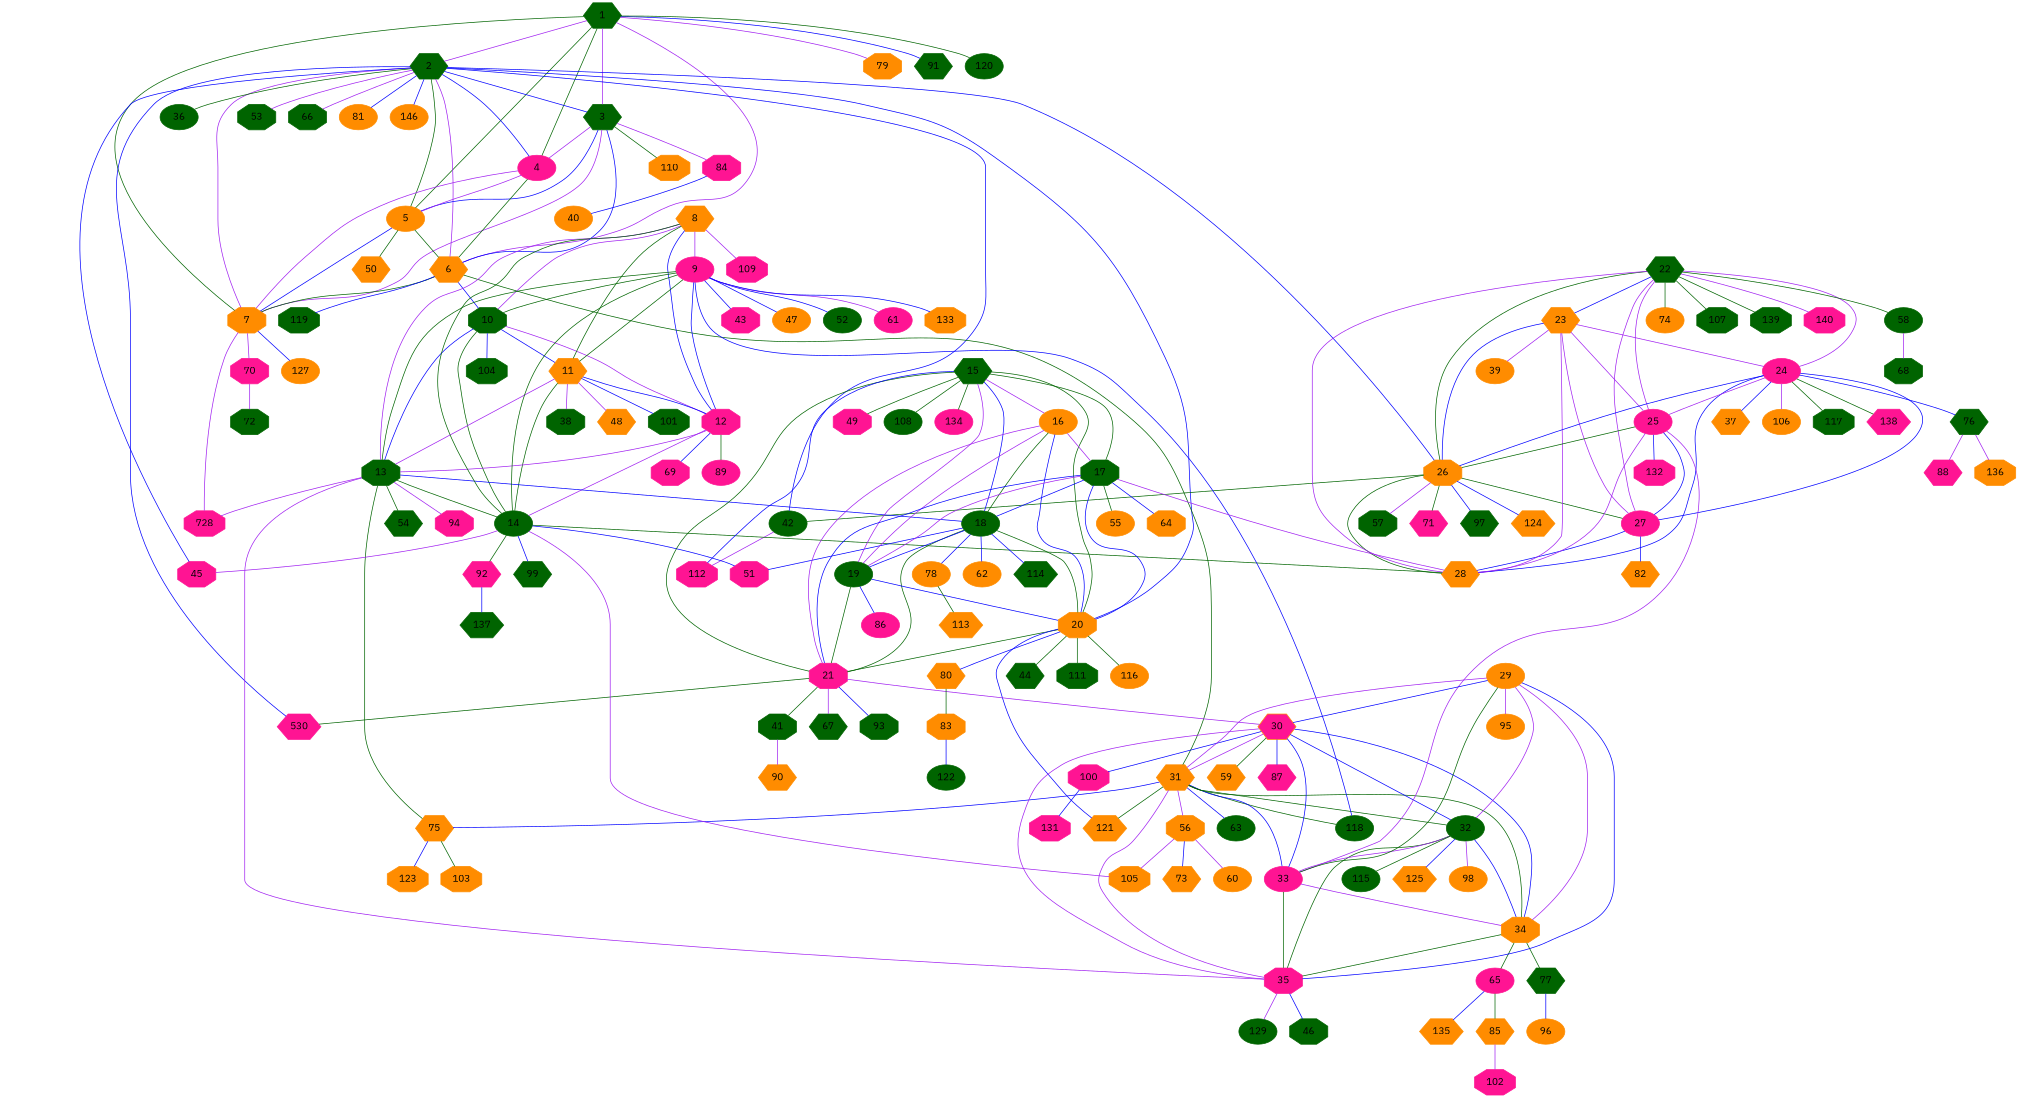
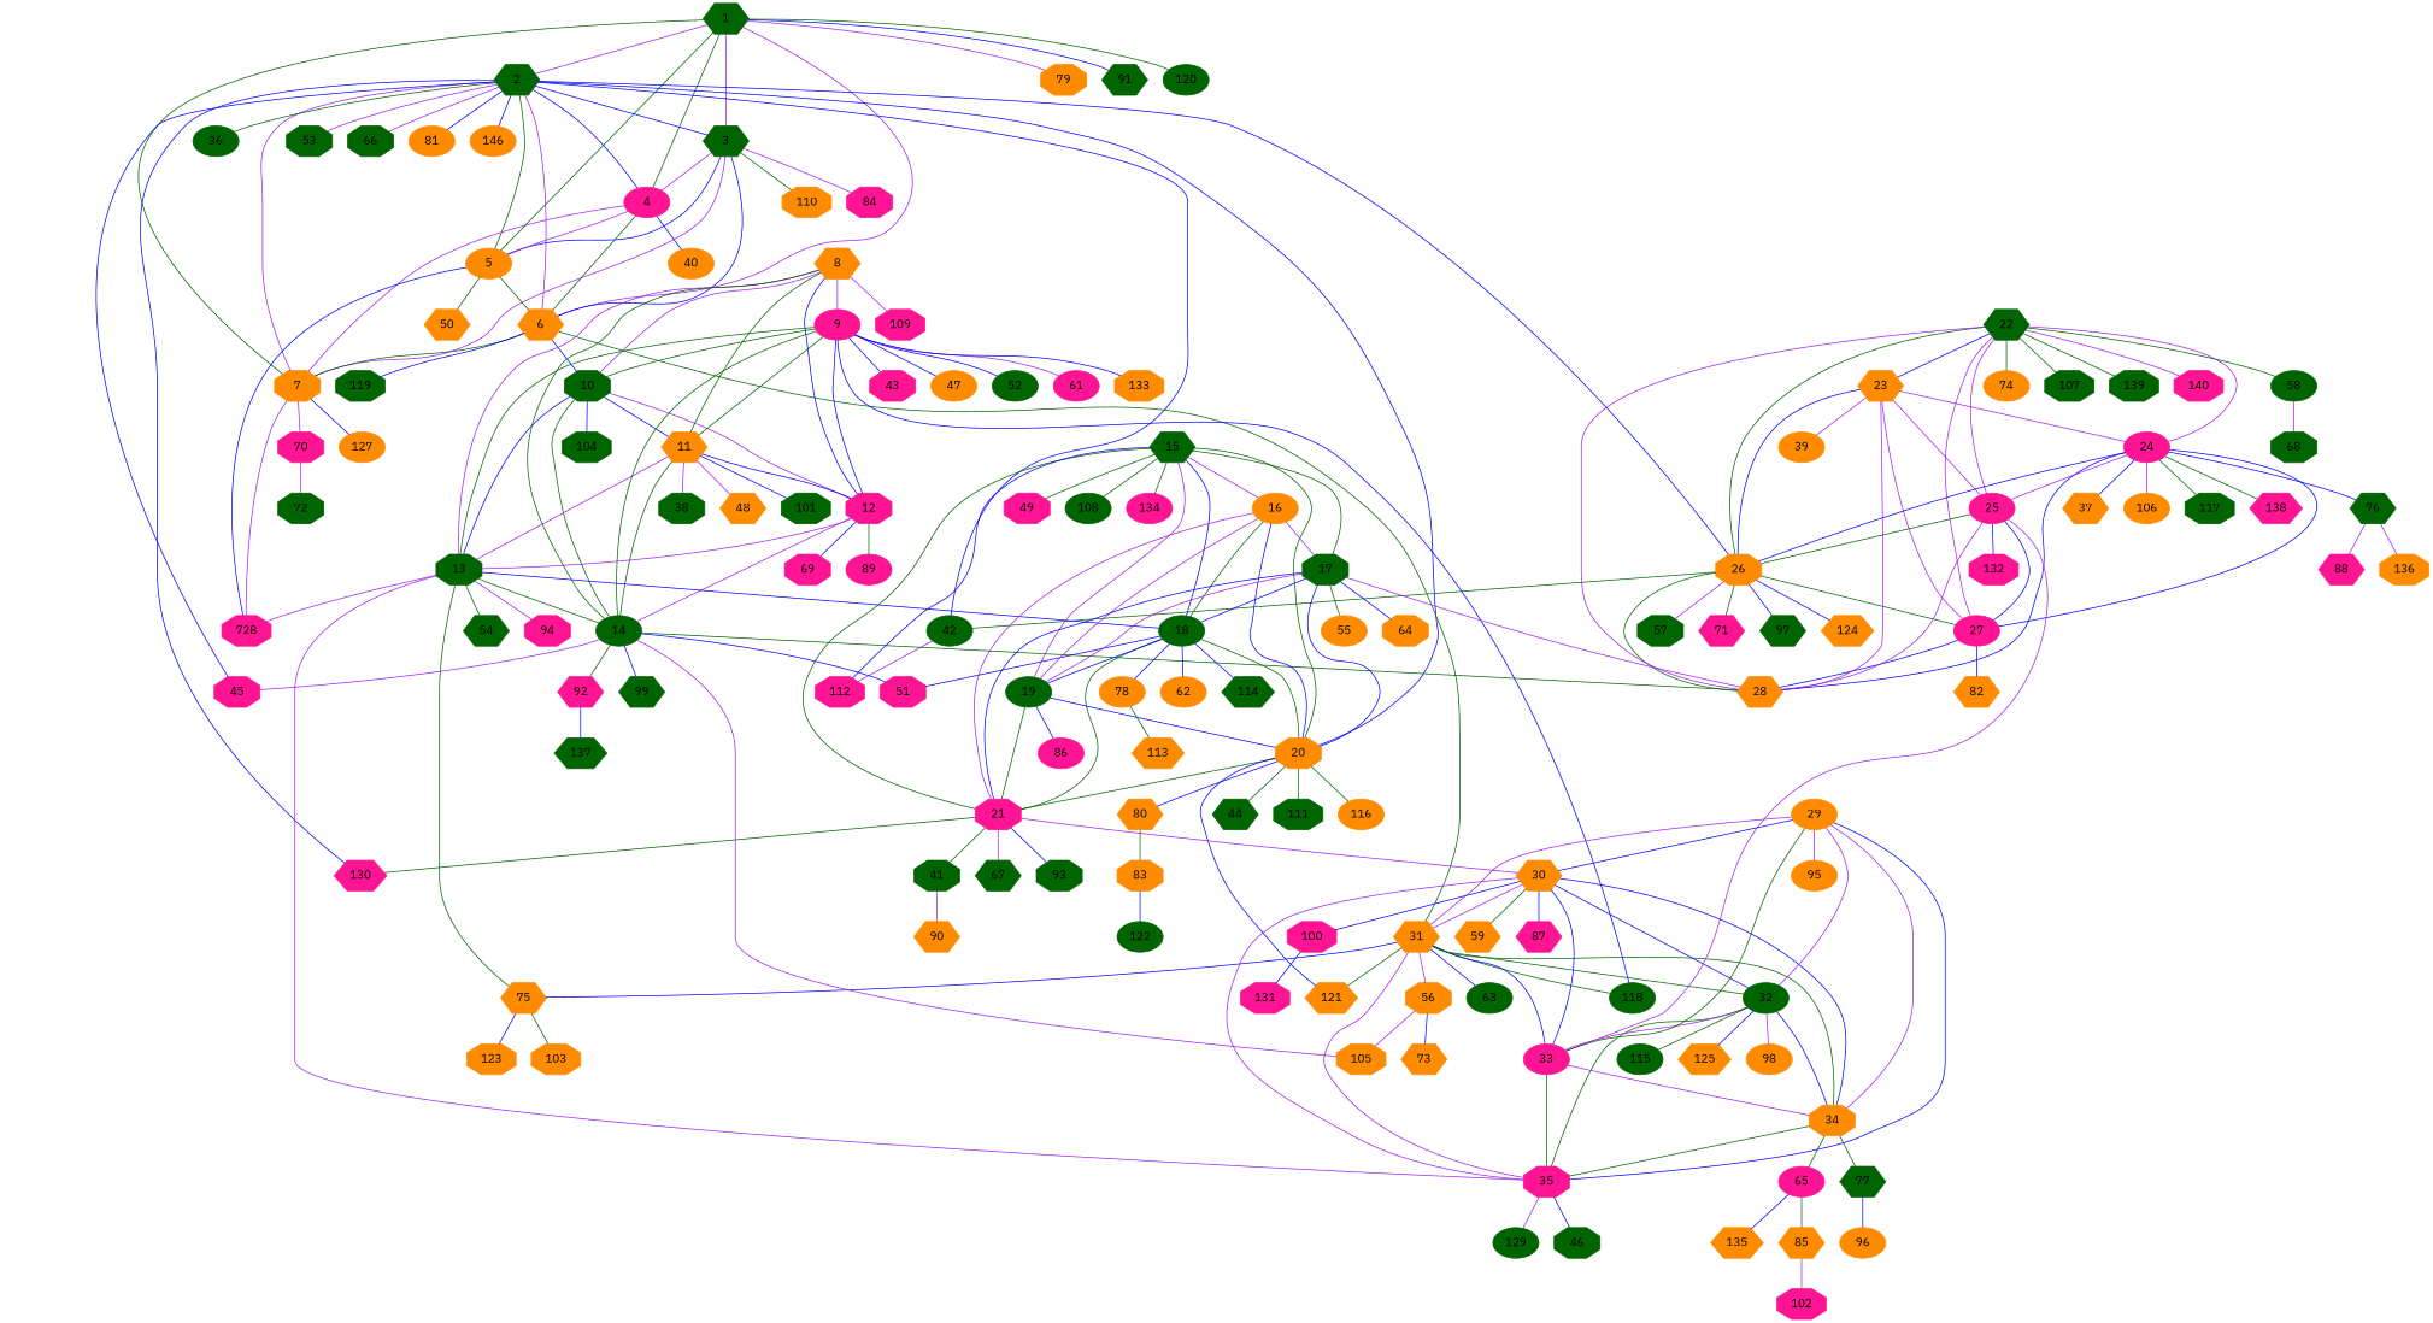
  graph {
    fontname="IBM Plex Sans"
    node [color=darkorange fontname="IBM Plex Sans" shape=octagon style=filled]
    edge [color=blue fontname="IBM Plex Sans"]
    1 [color=darkgreen shape=hexagon]
    2 [color=darkgreen shape=hexagon]
    3 [color=darkgreen shape=hexagon]
    4 [color=deeppink shape=ellipse]
    5 [shape=ellipse]
    6 [shape=hexagon]
    7
    79
    91 [color=darkgreen shape=hexagon]
    120 [color=darkgreen shape=ellipse]
    20
    26
    36 [color=darkgreen shape=ellipse]
    42 [color=darkgreen shape=ellipse]
    45 [color=deeppink]
    53 [color=darkgreen]
    66 [color=darkgreen]
    81 [shape=ellipse]
    n19 [label=146 shape=ellipse]
-   130 [color=deeppink shape=hexagon label=530]
+   130 [color=deeppink shape=hexagon]
    84 [color=deeppink]
    110
    40 [shape=ellipse]
    50 [shape=hexagon]
    10 [color=darkgreen]
    31 [shape=hexagon]
    119 [color=darkgreen]
    70 [color=deeppink]
    127 [shape=ellipse]
    n30 [color=deeppink label=728]
    21 [color=deeppink]
    44 [color=darkgreen shape=hexagon]
    80 [shape=hexagon]
    111 [color=darkgreen]
    116 [shape=ellipse]
    121 [shape=hexagon]
    28 [shape=hexagon]
    27 [color=deeppink shape=ellipse]
    57 [color=darkgreen]
    71 [color=deeppink shape=hexagon]
    97 [color=darkgreen shape=hexagon]
    124 [shape=hexagon]
    112 [color=deeppink]
    11 [shape=hexagon]
    12 [color=deeppink]
    13 [color=darkgreen]
    14 [color=darkgreen shape=ellipse]
    104 [color=darkgreen]
    118 [color=darkgreen shape=ellipse]
    35 [color=deeppink]
    75 [shape=hexagon]
    33 [color=deeppink shape=ellipse]
    32 [color=darkgreen shape=ellipse]
    34
    56
    63 [color=darkgreen shape=ellipse]
    72 [color=darkgreen]
    8 [shape=hexagon]
    9 [color=deeppink shape=ellipse]
    109 [color=deeppink]
    43 [color=deeppink]
    47 [shape=ellipse]
    52 [color=darkgreen shape=ellipse]
    61 [color=deeppink shape=ellipse]
    133
    38 [color=darkgreen]
    48 [shape=hexagon]
    101 [color=darkgreen]
    69 [color=deeppink]
    89 [color=deeppink shape=ellipse]
    18 [color=darkgreen shape=ellipse]
    54 [color=darkgreen shape=hexagon]
    94 [color=deeppink]
    51 [color=deeppink]
    92 [color=deeppink shape=hexagon]
    99 [color=darkgreen shape=hexagon]
    105
    19 [color=darkgreen shape=ellipse]
    62 [shape=ellipse]
    78 [shape=ellipse]
    114 [color=darkgreen shape=hexagon]
    46 [color=darkgreen]
    129 [color=darkgreen shape=ellipse]
    103
    123
    137 [color=darkgreen shape=hexagon]
    15 [color=darkgreen shape=hexagon]
    16 [shape=ellipse]
    17 [color=darkgreen]
    49 [color=deeppink]
    108 [color=darkgreen shape=ellipse]
    134 [color=deeppink shape=ellipse]
    55 [shape=ellipse]
    64
    86 [color=deeppink shape=ellipse]
-   30 [shape=hexagon fillcolor=deeppink]
+   30 [shape=hexagon]
    41 [color=darkgreen]
    67 [color=darkgreen shape=hexagon]
    93 [color=darkgreen]
    113 [shape=hexagon]
    83
    59 [shape=hexagon]
    87 [color=deeppink shape=hexagon]
    100 [color=deeppink]
    90 [shape=hexagon]
    22 [color=darkgreen shape=hexagon]
    23 [shape=hexagon]
    24 [color=deeppink shape=ellipse]
    25 [color=deeppink shape=ellipse]
    58 [color=darkgreen shape=ellipse]
    74 [shape=ellipse]
    107 [color=darkgreen]
    139 [color=darkgreen]
    140 [color=deeppink]
    39 [shape=ellipse]
    37 [shape=hexagon]
    76 [color=darkgreen shape=hexagon]
    106 [shape=ellipse]
    117 [color=darkgreen]
    138 [color=deeppink shape=hexagon]
    132 [color=deeppink]
    82 [shape=hexagon]
    68 [color=darkgreen]
    88 [color=deeppink shape=hexagon]
    136
    29 [shape=ellipse]
    95 [shape=ellipse]
    98 [shape=ellipse]
    115 [color=darkgreen shape=ellipse]
    125 [shape=hexagon]
    65 [color=deeppink shape=ellipse]
    77 [color=darkgreen shape=hexagon]
    131 [color=deeppink]
-   60 [shape=ellipse]
    73 [shape=hexagon]
    85 [shape=hexagon]
    135 [shape=hexagon]
    96 [shape=ellipse]
    102 [color=deeppink]
    122 [color=darkgreen shape=ellipse]
    1 -- 2 [color=purple]
    1 -- 3 [color=purple]
    1 -- 4 [color=darkgreen]
    1 -- 5 [color=darkgreen]
    1 -- 6 [color=purple]
    1 -- 7 [color=darkgreen]
    1 -- 79 [color=purple]
    1 -- 91
    1 -- 120 [color=darkgreen]
    2 -- 3
    2 -- 4
    2 -- 5 [color=darkgreen]
    2 -- 6 [color=purple]
    2 -- 7 [color=purple]
    2 -- 20
    2 -- 26
    2 -- 36 [color=darkgreen]
    2 -- 42
    2 -- 45
    2 -- 53 [color=purple]
    2 -- 66 [color=purple]
    2 -- 81
    2 -- n19
    2 -- 130
    3 -- 4 [color=purple]
    3 -- 5
    3 -- 6
    3 -- 7 [color=purple]
    3 -- 84 [color=purple]
    3 -- 110 [color=darkgreen]
    4 -- 5 [color=purple]
    4 -- 6 [color=darkgreen]
    4 -- 7 [color=purple]
-   84 -- 40
+   4 -- 40
    5 -- 6 [color=darkgreen]
-   5 -- 7
+   5 -- n30
    5 -- 50 [color=darkgreen]
    6 -- 7 [color=darkgreen]
    6 -- 10
    6 -- 31 [color=darkgreen]
    6 -- 119
    7 -- 70 [color=purple]
    7 -- 127
    7 -- n30 [color=purple]
    20 -- 21 [color=darkgreen]
    20 -- 44 [color=darkgreen]
    20 -- 80
    20 -- 111 [color=darkgreen]
    20 -- 116 [color=darkgreen]
    20 -- 121
    26 -- 42 [color=darkgreen]
    26 -- 28 [color=darkgreen]
    26 -- 27 [color=darkgreen]
    26 -- 57 [color=purple]
    26 -- 71 [color=darkgreen]
    26 -- 97
    26 -- 124
    42 -- 112 [color=purple]
    10 -- 11
    10 -- 12 [color=purple]
    10 -- 13
    10 -- 14 [color=darkgreen]
    10 -- 104
    31 -- 121 [color=darkgreen]
    31 -- 118 [color=darkgreen]
    31 -- 35 [color=purple]
    31 -- 75
    31 -- 33
    31 -- 32 [color=darkgreen]
    31 -- 34 [color=darkgreen]
    31 -- 56 [color=purple]
    31 -- 63
    70 -- 72 [color=purple]
    21 -- 130 [color=darkgreen]
    21 -- 30 [color=purple]
    21 -- 41 [color=darkgreen]
    21 -- 67 [color=purple]
    21 -- 93
    80 -- 83 [color=darkgreen]
    27 -- 28
    27 -- 82
    11 -- 12
    11 -- 13 [color=purple]
    11 -- 14 [color=darkgreen]
    11 -- 38 [color=purple]
    11 -- 48 [color=purple]
    11 -- 101
    12 -- 13 [color=purple]
    12 -- 14 [color=purple]
    12 -- 69
    12 -- 89 [color=darkgreen]
    13 -- n30 [color=purple]
    13 -- 14 [color=darkgreen]
    13 -- 35 [color=purple]
    13 -- 75 [color=darkgreen]
    13 -- 18
    13 -- 54 [color=darkgreen]
    13 -- 94 [color=purple]
    14 -- 45 [color=purple]
    14 -- 28 [color=darkgreen]
    14 -- 51
    14 -- 92 [color=darkgreen]
    14 -- 99
    14 -- 105 [color=purple]
    35 -- 46
    35 -- 129 [color=purple]
    75 -- 103 [color=darkgreen]
    75 -- 123
    33 -- 35 [color=darkgreen]
    33 -- 34 [color=purple]
    32 -- 35 [color=darkgreen]
    32 -- 33 [color=purple]
    32 -- 34
    32 -- 98 [color=purple]
    32 -- 115 [color=darkgreen]
    32 -- 125
    34 -- 35 [color=darkgreen]
    34 -- 65 [color=darkgreen]
    34 -- 77 [color=darkgreen]
    56 -- 105 [color=purple]
-   56 -- 60 [color=purple]
    56 -- 73
    8 -- 10 [color=purple]
    8 -- 11 [color=darkgreen]
    8 -- 12
    8 -- 13 [color=purple]
    8 -- 14 [color=darkgreen]
    8 -- 9 [color=purple]
    8 -- 109 [color=purple]
    9 -- 10 [color=darkgreen]
    9 -- 11 [color=darkgreen]
    9 -- 12
    9 -- 13 [color=darkgreen]
    9 -- 14 [color=darkgreen]
    9 -- 118
    9 -- 43
    9 -- 47
    9 -- 52
    9 -- 61 [color=purple]
    9 -- 133
    18 -- 20 [color=darkgreen]
    18 -- 21 [color=darkgreen]
    18 -- 51
    18 -- 19
    18 -- 62
    18 -- 78
    18 -- 114
    92 -- 137
    19 -- 20
    19 -- 21 [color=darkgreen]
    19 -- 86
    78 -- 113 [color=darkgreen]
    15 -- 20 [color=darkgreen]
    15 -- 21 [color=darkgreen]
    15 -- 112
    15 -- 18
    15 -- 19 [color=purple]
    15 -- 16 [color=purple]
    15 -- 17 [color=darkgreen]
    15 -- 49 [color=darkgreen]
    15 -- 108 [color=darkgreen]
    15 -- 134 [color=darkgreen]
    16 -- 20
    16 -- 21 [color=purple]
    16 -- 18 [color=darkgreen]
    16 -- 19 [color=purple]
    16 -- 17 [color=purple]
    17 -- 20
    17 -- 21
    17 -- 28 [color=purple]
    17 -- 18
    17 -- 19 [color=purple]
    17 -- 55 [color=darkgreen]
    17 -- 64
    30 -- 31 [color=purple]
    30 -- 35 [color=purple]
    30 -- 33
    30 -- 32
    30 -- 34
    30 -- 59 [color=darkgreen]
    30 -- 87
    30 -- 100
    41 -- 90 [color=purple]
    83 -- 122
    100 -- 131
    22 -- 26 [color=darkgreen]
    22 -- 28 [color=purple]
    22 -- 27 [color=purple]
    22 -- 23
    22 -- 24 [color=purple]
    22 -- 25 [color=purple]
    22 -- 58 [color=darkgreen]
    22 -- 74 [color=darkgreen]
    22 -- 107 [color=darkgreen]
    22 -- 139 [color=darkgreen]
    22 -- 140 [color=purple]
    23 -- 26
    23 -- 28 [color=purple]
    23 -- 27 [color=purple]
    23 -- 24 [color=purple]
    23 -- 25 [color=purple]
    23 -- 39 [color=purple]
    24 -- 26
    24 -- 28
    24 -- 27
    24 -- 25 [color=purple]
    24 -- 37
    24 -- 76
    24 -- 106 [color=purple]
    24 -- 117 [color=darkgreen]
    24 -- 138 [color=darkgreen]
    25 -- 26 [color=darkgreen]
    25 -- 28 [color=purple]
    25 -- 27
    25 -- 33 [color=purple]
    25 -- 132
    58 -- 68 [color=purple]
    76 -- 88 [color=purple]
    76 -- 136 [color=purple]
    29 -- 31 [color=purple]
    29 -- 35
    29 -- 33 [color=darkgreen]
    29 -- 32 [color=purple]
    29 -- 34 [color=purple]
    29 -- 30
    29 -- 95 [color=purple]
    65 -- 85 [color=darkgreen]
    65 -- 135
    77 -- 96
    85 -- 102 [color=purple]
  }
